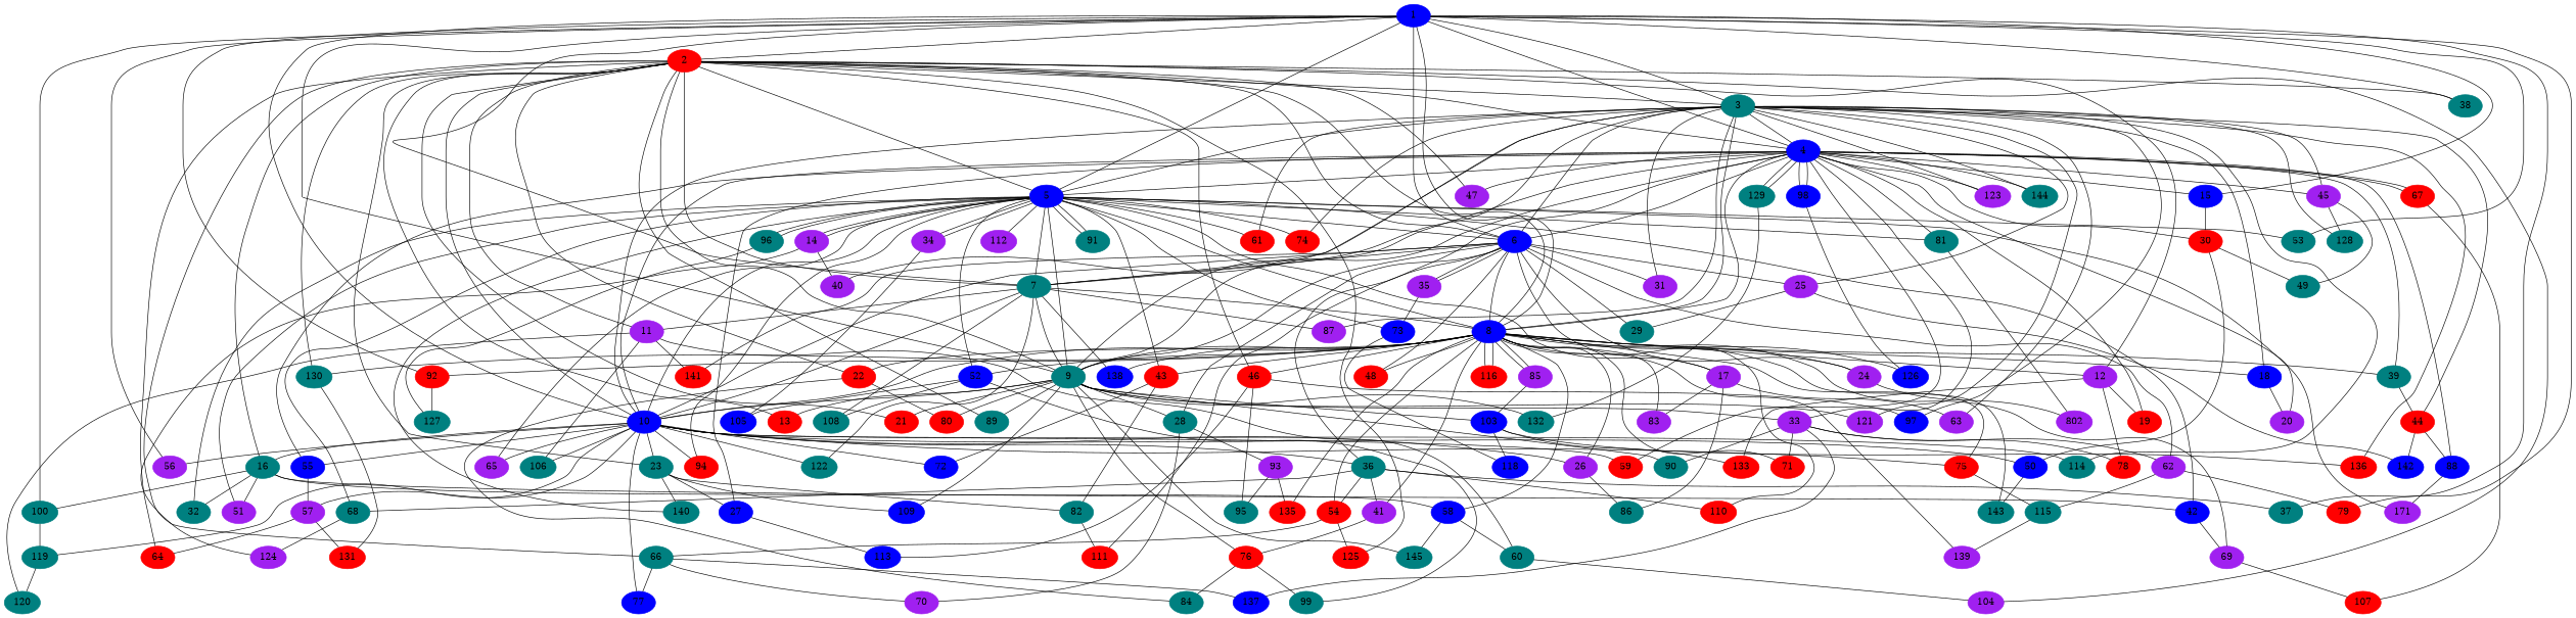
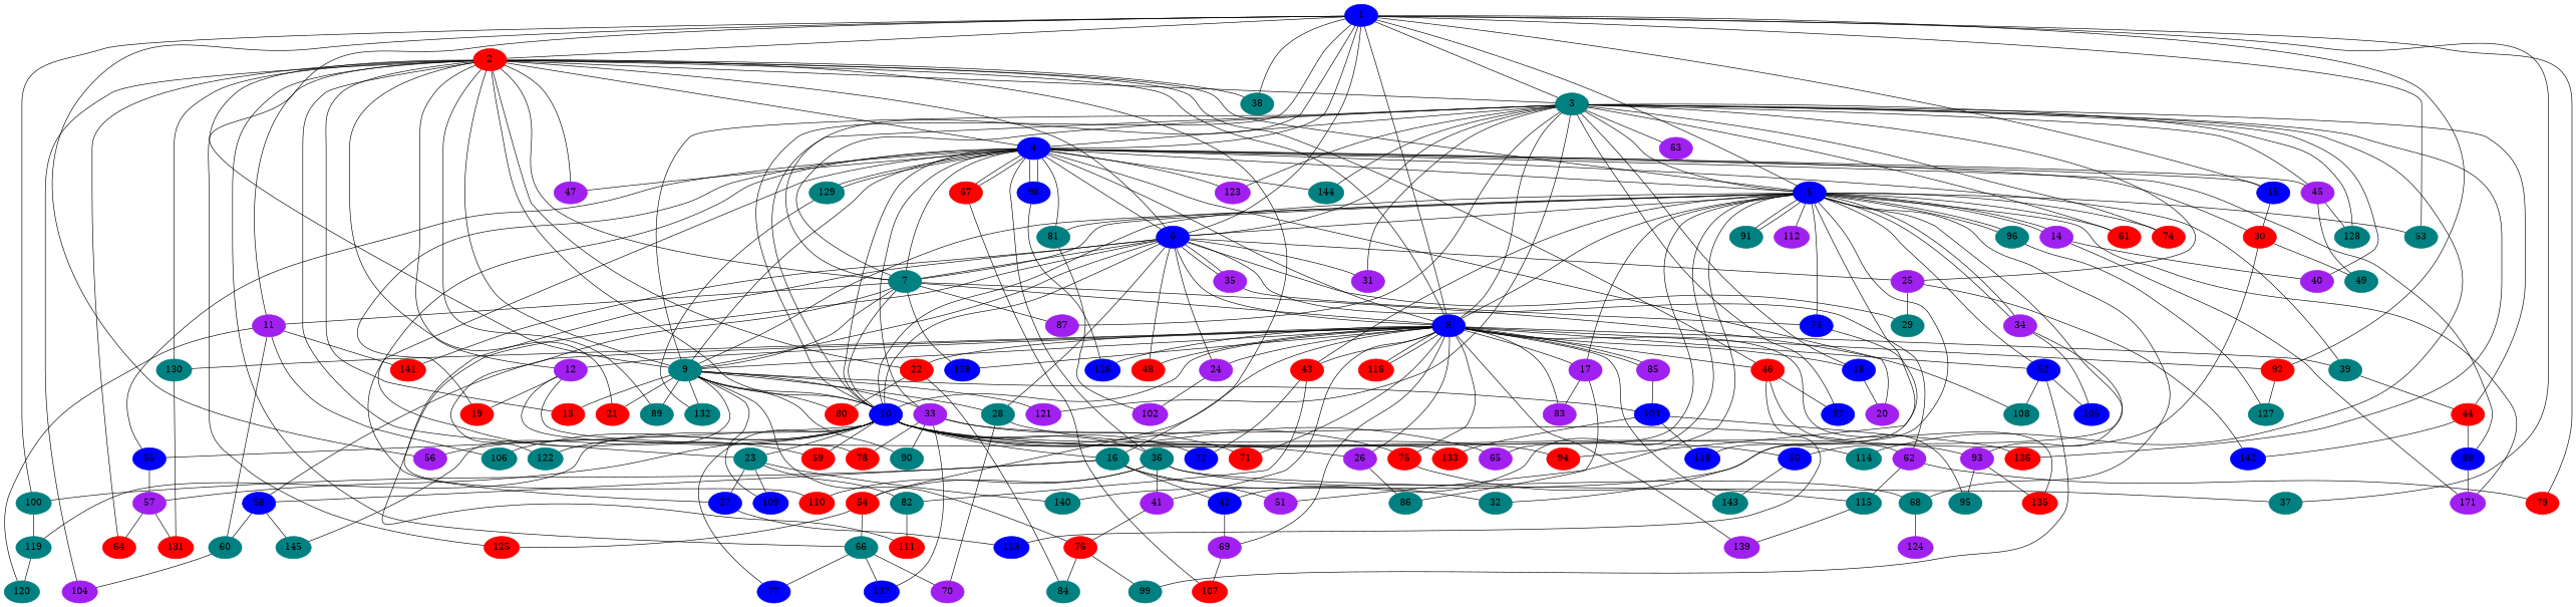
  graph {
    node [color=teal style=filled]
    1 [color=blue]
    2 [color=red]
    3
    4 [color=blue]
    5 [color=blue]
    6 [color=blue]
    7
    8 [color=blue]
    9
    10 [color=blue]
    15 [color=blue]
    37
    38
    53
    56 [color=purple]
    79 [color=red]
    92 [color=red]
    100
    11 [color=purple]
    12 [color=purple]
    13 [color=red]
    16
    21 [color=red]
    22 [color=red]
    23
    46 [color=red]
    47 [color=purple]
    64 [color=red]
    66
    89
    104 [color=purple]
    125 [color=red]
    130
    18 [color=blue]
    25 [color=purple]
    31 [color=purple]
    40 [color=purple]
    44 [color=red]
    45 [color=purple]
    61 [color=red]
    63 [color=purple]
    74 [color=red]
    87 [color=purple]
    97 [color=blue]
    114
    121 [color=purple]
    123 [color=purple]
    128
    136 [color=red]
    144
    19 [color=red]
    20 [color=purple]
    27 [color=blue]
    30 [color=red]
    33 [color=purple]
    36
    39
    55 [color=blue]
    59 [color=red]
    67 [color=red]
    81
    88 [color=blue]
    98 [color=blue]
    129
    14 [color=purple]
    17 [color=purple]
    32
    34 [color=purple]
    42 [color=blue]
    43 [color=red]
    51 [color=purple]
    52 [color=blue]
    65 [color=purple]
    68
    73 [color=blue]
    91
    94 [color=red]
    96
    n79 [color=purple label=171]
    112 [color=purple]
    140
    24 [color=purple]
    28
    29
    35 [color=purple]
    48 [color=red]
    62 [color=purple]
    110 [color=red]
    111 [color=red]
    141 [color=red]
    108
    122
    138 [color=blue]
    26 [color=purple]
    41 [color=purple]
    54 [color=red]
    58 [color=blue]
    69 [color=purple]
    71 [color=red]
    75 [color=red]
    83 [color=purple]
    85 [color=purple]
    116 [color=red]
    126 [color=blue]
    135 [color=red]
    139 [color=purple]
    143
    76 [color=red]
    80 [color=red]
    90
    103 [color=blue]
    109 [color=blue]
    132
    145
    50 [color=blue]
    57 [color=purple]
    72 [color=blue]
    77 [color=blue]
    106
    119
    127
    60
    120
    78 [color=red]
    133 [color=red]
    84
    82
    113 [color=blue]
    95
    70 [color=purple]
    137 [color=blue]
    131 [color=red]
    142 [color=blue]
    49
    107 [color=red]
-   102 [color=purple label=802]
+   102 [color=purple]
    124 [color=purple]
    86
    93 [color=purple]
    105 [color=blue]
    99
    118 [color=blue]
    115
    1 -- 2
    1 -- 3
    1 -- 4
    1 -- 5
    1 -- 6
    1 -- 7
    1 -- 8
    1 -- 9
    1 -- 10
    1 -- 15
    1 -- 37
    1 -- 38
    1 -- 53
    1 -- 56
    1 -- 79
    1 -- 92
    1 -- 100
    2 -- 3
    2 -- 4
    2 -- 5
    2 -- 6
    2 -- 7
    2 -- 8
    2 -- 9
    2 -- 10
    2 -- 38
    2 -- 11
    2 -- 12
    2 -- 13
    2 -- 16
    2 -- 21
    2 -- 22
    2 -- 23
    2 -- 46
    2 -- 47
    2 -- 64
    2 -- 66
    2 -- 89
    2 -- 104
    2 -- 125
    2 -- 130
    3 -- 4
    3 -- 5
    3 -- 6
    3 -- 7
    3 -- 8
    3 -- 9
    3 -- 10
    3 -- 18
    3 -- 25
    3 -- 31
    3 -- 40
    3 -- 44
    3 -- 45
    3 -- 61
    3 -- 63
    3 -- 74
    3 -- 87
    3 -- 97
    3 -- 114
    3 -- 121
    3 -- 123
    3 -- 128
    3 -- 136
    3 -- 144
    4 -- 5
    4 -- 6
    4 -- 7
    4 -- 8
    4 -- 9
    4 -- 10
    4 -- 15
    4 -- 47
    4 -- 45
    4 -- 123
    4 -- 144
    4 -- 19
    4 -- 20
    4 -- 27
    4 -- 30
    4 -- 33
    4 -- 36
    4 -- 39
    4 -- 55
    4 -- 59
    4 -- 67
    4 -- 67
    4 -- 81
    4 -- 88
    4 -- 98
    4 -- 98
    4 -- 129
    4 -- 129
    5 -- 6
    5 -- 7
    5 -- 8
    5 -- 9
    5 -- 10
    5 -- 53
    5 -- 61
    5 -- 74
    5 -- 81
    5 -- 14
    5 -- 14
    5 -- 17
    5 -- 32
    5 -- 34
    5 -- 34
    5 -- 42
    5 -- 43
    5 -- 51
    5 -- 52
    5 -- 65
    5 -- 68
    5 -- 73
    5 -- 91
    5 -- 91
    5 -- 94
    5 -- 96
    5 -- 96
    5 -- n79
    5 -- 112
    5 -- 140
    6 -- 7
    6 -- 8
    6 -- 9
    6 -- 10
    6 -- 25
    6 -- 31
    6 -- 24
    6 -- 28
    6 -- 29
    6 -- 35
    6 -- 35
    6 -- 48
    6 -- 62
    6 -- 110
    6 -- 111
    6 -- 141
    7 -- 8
    7 -- 9
    7 -- 10
    7 -- 11
    7 -- 87
    7 -- 108
    7 -- 122
    7 -- 138
    8 -- 9
    8 -- 10
    8 -- 92
    8 -- 12
    8 -- 22
    8 -- 46
    8 -- 130
    8 -- 18
    8 -- 39
    8 -- 17
    8 -- 43
    8 -- 52
    8 -- 24
    8 -- 48
    8 -- 138
    8 -- 26
    8 -- 41
    8 -- 54
    8 -- 58
    8 -- 69
    8 -- 71
    8 -- 75
    8 -- 83
    8 -- 85
    8 -- 85
    8 -- 116
    8 -- 116
    8 -- 126
    8 -- 135
    8 -- 139
    8 -- 143
    9 -- 10
    9 -- 13
    9 -- 21
    9 -- 89
    9 -- 121
    9 -- 33
    9 -- 28
    9 -- 76
    9 -- 80
    9 -- 90
    9 -- 103
    9 -- 109
    9 -- 132
    9 -- 145
    10 -- 56
    10 -- 16
    10 -- 23
    10 -- 114
    10 -- 36
    10 -- 55
    10 -- 59
    10 -- 65
    10 -- 94
    10 -- 122
    10 -- 26
    10 -- 75
    10 -- 50
    10 -- 57
    10 -- 72
    10 -- 77
    10 -- 106
    10 -- 119
    15 -- 30
    92 -- 127
    100 -- 119
    11 -- 141
    11 -- 106
    11 -- 60
    11 -- 120
    12 -- 19
    12 -- 78
    12 -- 133
    16 -- 100
    16 -- 32
    16 -- 42
    16 -- 51
    16 -- 58
    22 -- 80
    22 -- 84
    23 -- 27
    23 -- 140
    23 -- 109
    23 -- 82
    46 -- 97
    46 -- 113
    46 -- 95
    66 -- 77
    66 -- 70
    66 -- 137
    130 -- 131
    18 -- 20
    25 -- 29
    25 -- 142
    44 -- 88
    44 -- 142
    45 -- 128
    45 -- 49
    27 -- 113
    30 -- 50
    30 -- 49
    33 -- 62
    33 -- 71
    33 -- 90
    33 -- 78
    33 -- 137
    36 -- 37
    36 -- 68
    36 -- 110
    36 -- 41
    36 -- 54
    39 -- 44
    55 -- 57
    67 -- 107
    81 -- 102
    88 -- n79
    98 -- 126
    129 -- 132
    14 -- 40
-   14 -- 124
-   17 -- 63
+   14 -- n79
    17 -- 83
    17 -- 86
+   34 -- 93
    34 -- 105
    42 -- 69
    43 -- 72
    43 -- 82
    52 -- 108
    52 -- 105
    52 -- 99
    68 -- 124
    73 -- 118
    96 -- 127
    24 -- 102
    28 -- 70
    28 -- 93
    35 -- 73
    62 -- 79
    62 -- 115
    26 -- 86
    41 -- 76
    54 -- 66
    54 -- 125
    58 -- 145
    58 -- 60
    69 -- 107
    75 -- 115
    85 -- 103
    76 -- 84
    76 -- 99
    103 -- 136
    103 -- 133
    103 -- 118
    50 -- 143
    57 -- 64
    57 -- 131
    119 -- 120
    60 -- 104
    82 -- 111
    93 -- 135
    93 -- 95
    115 -- 139
  }
